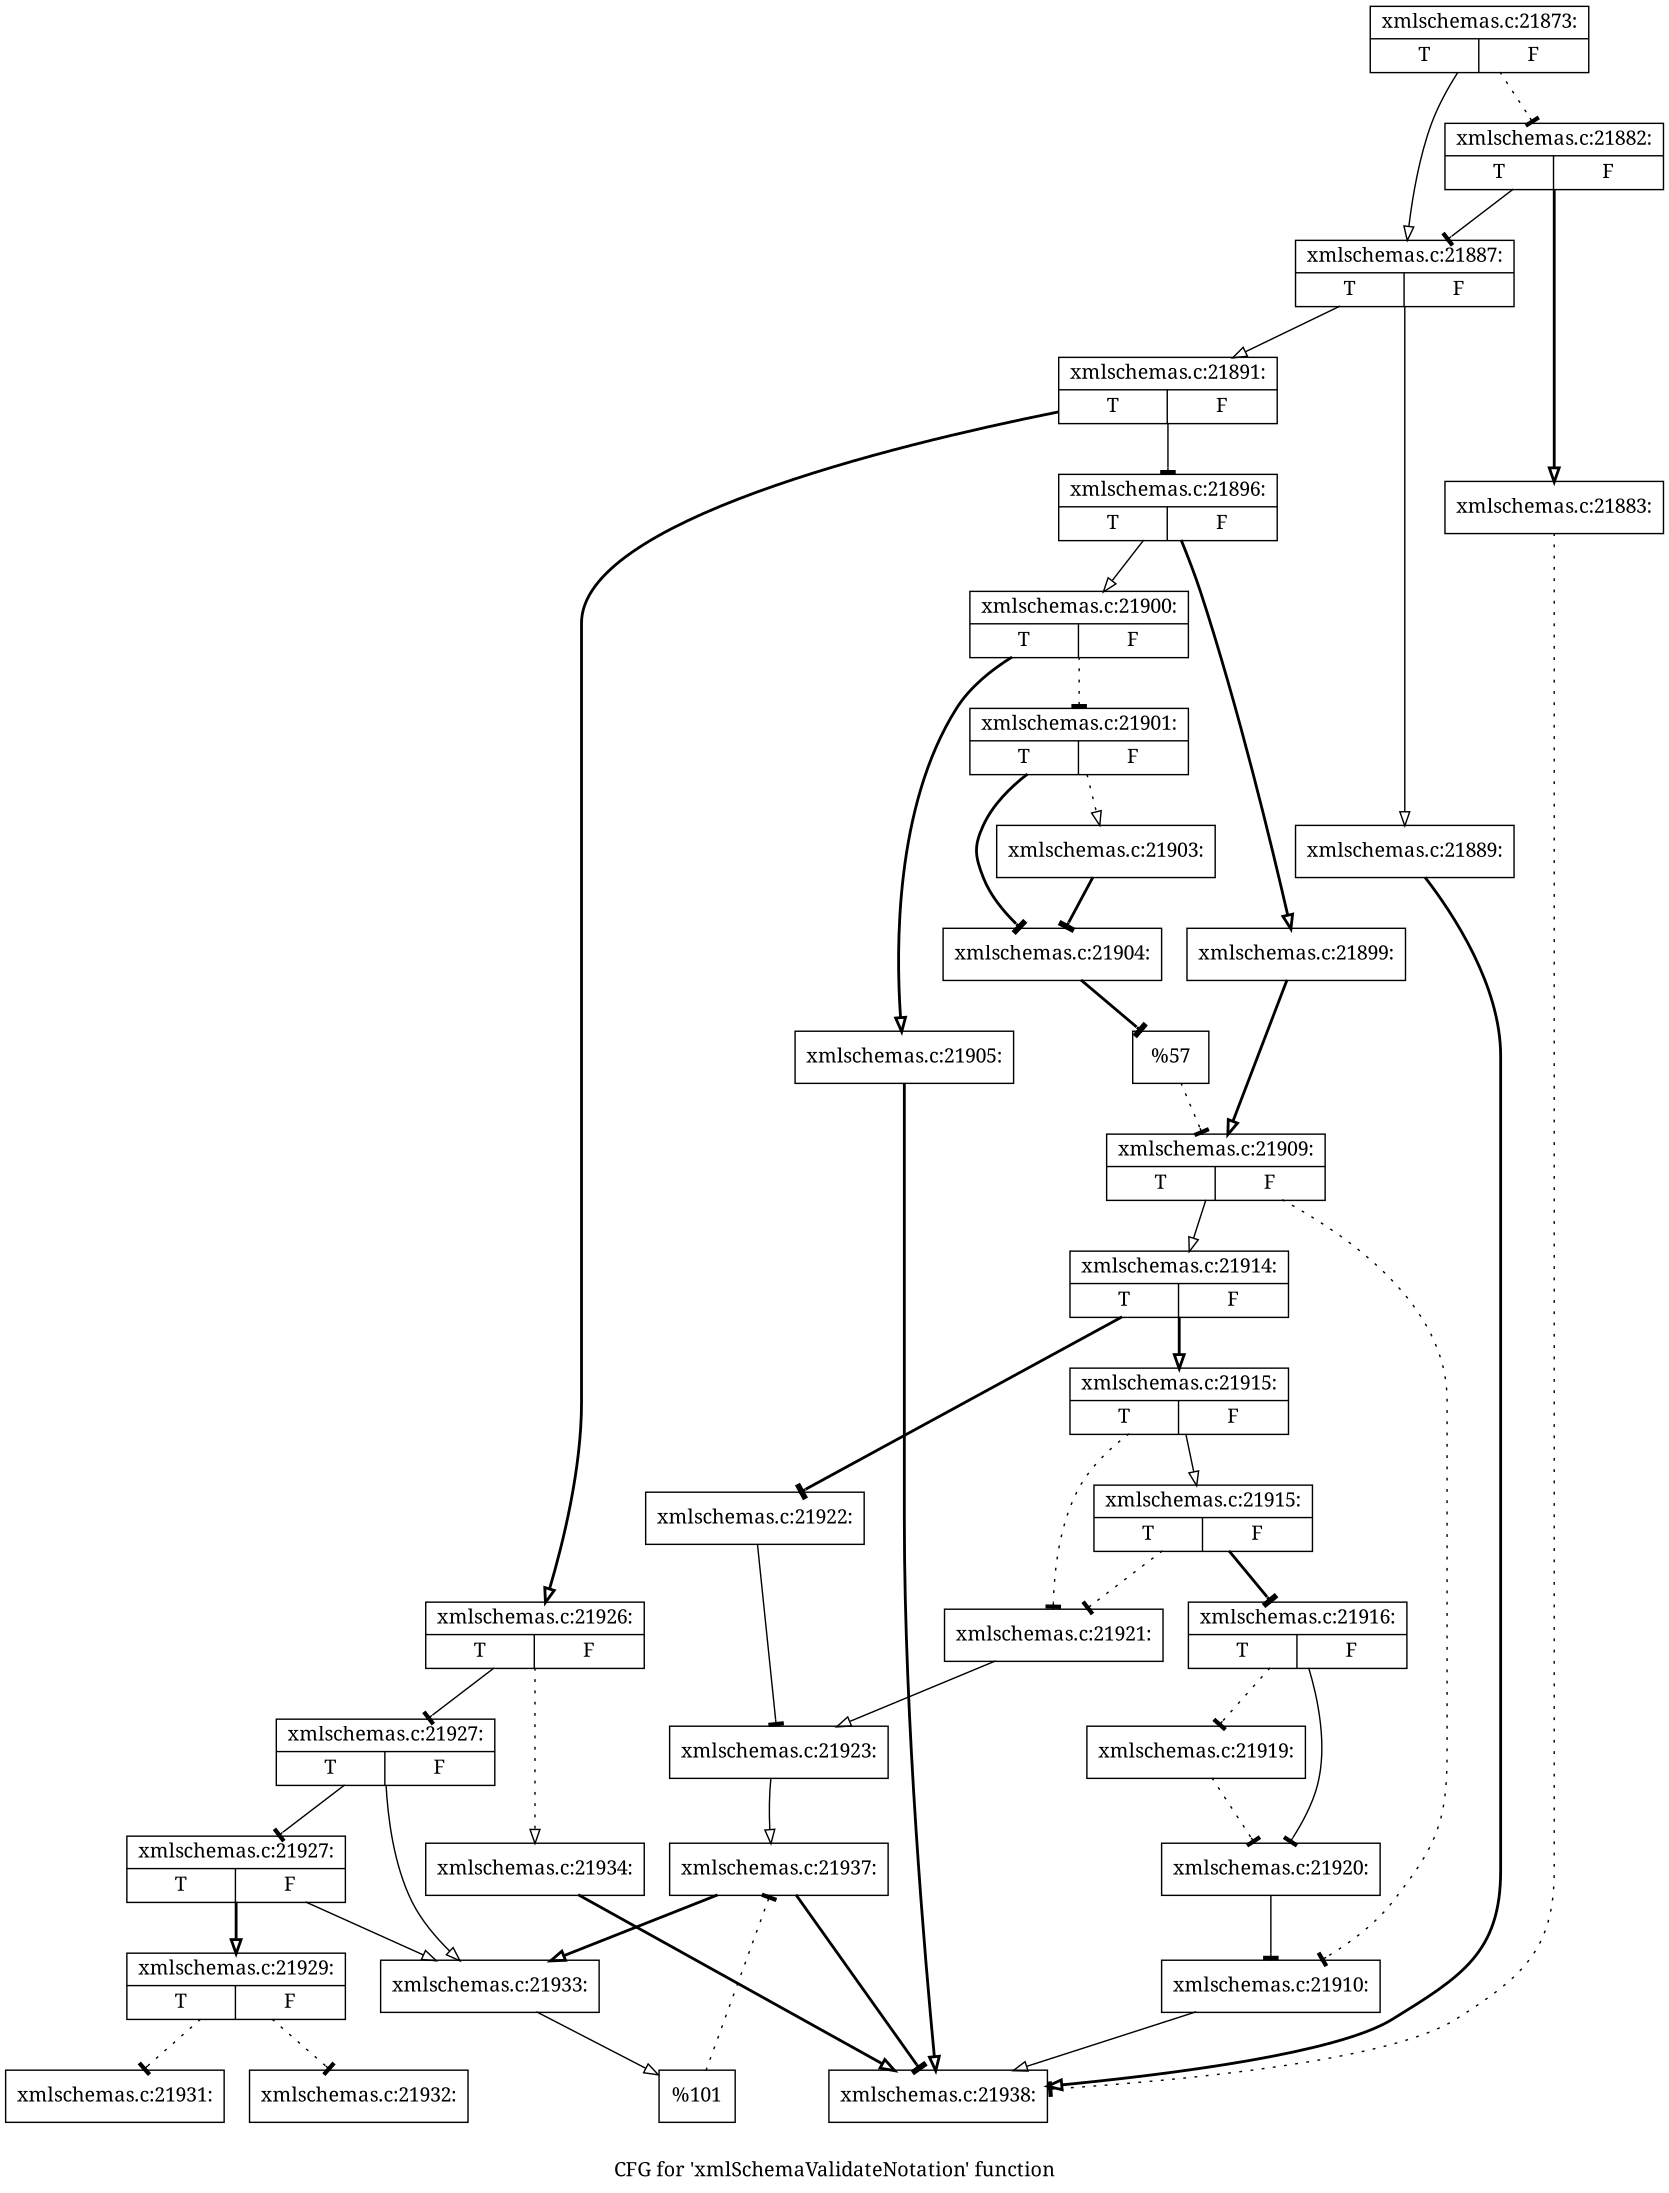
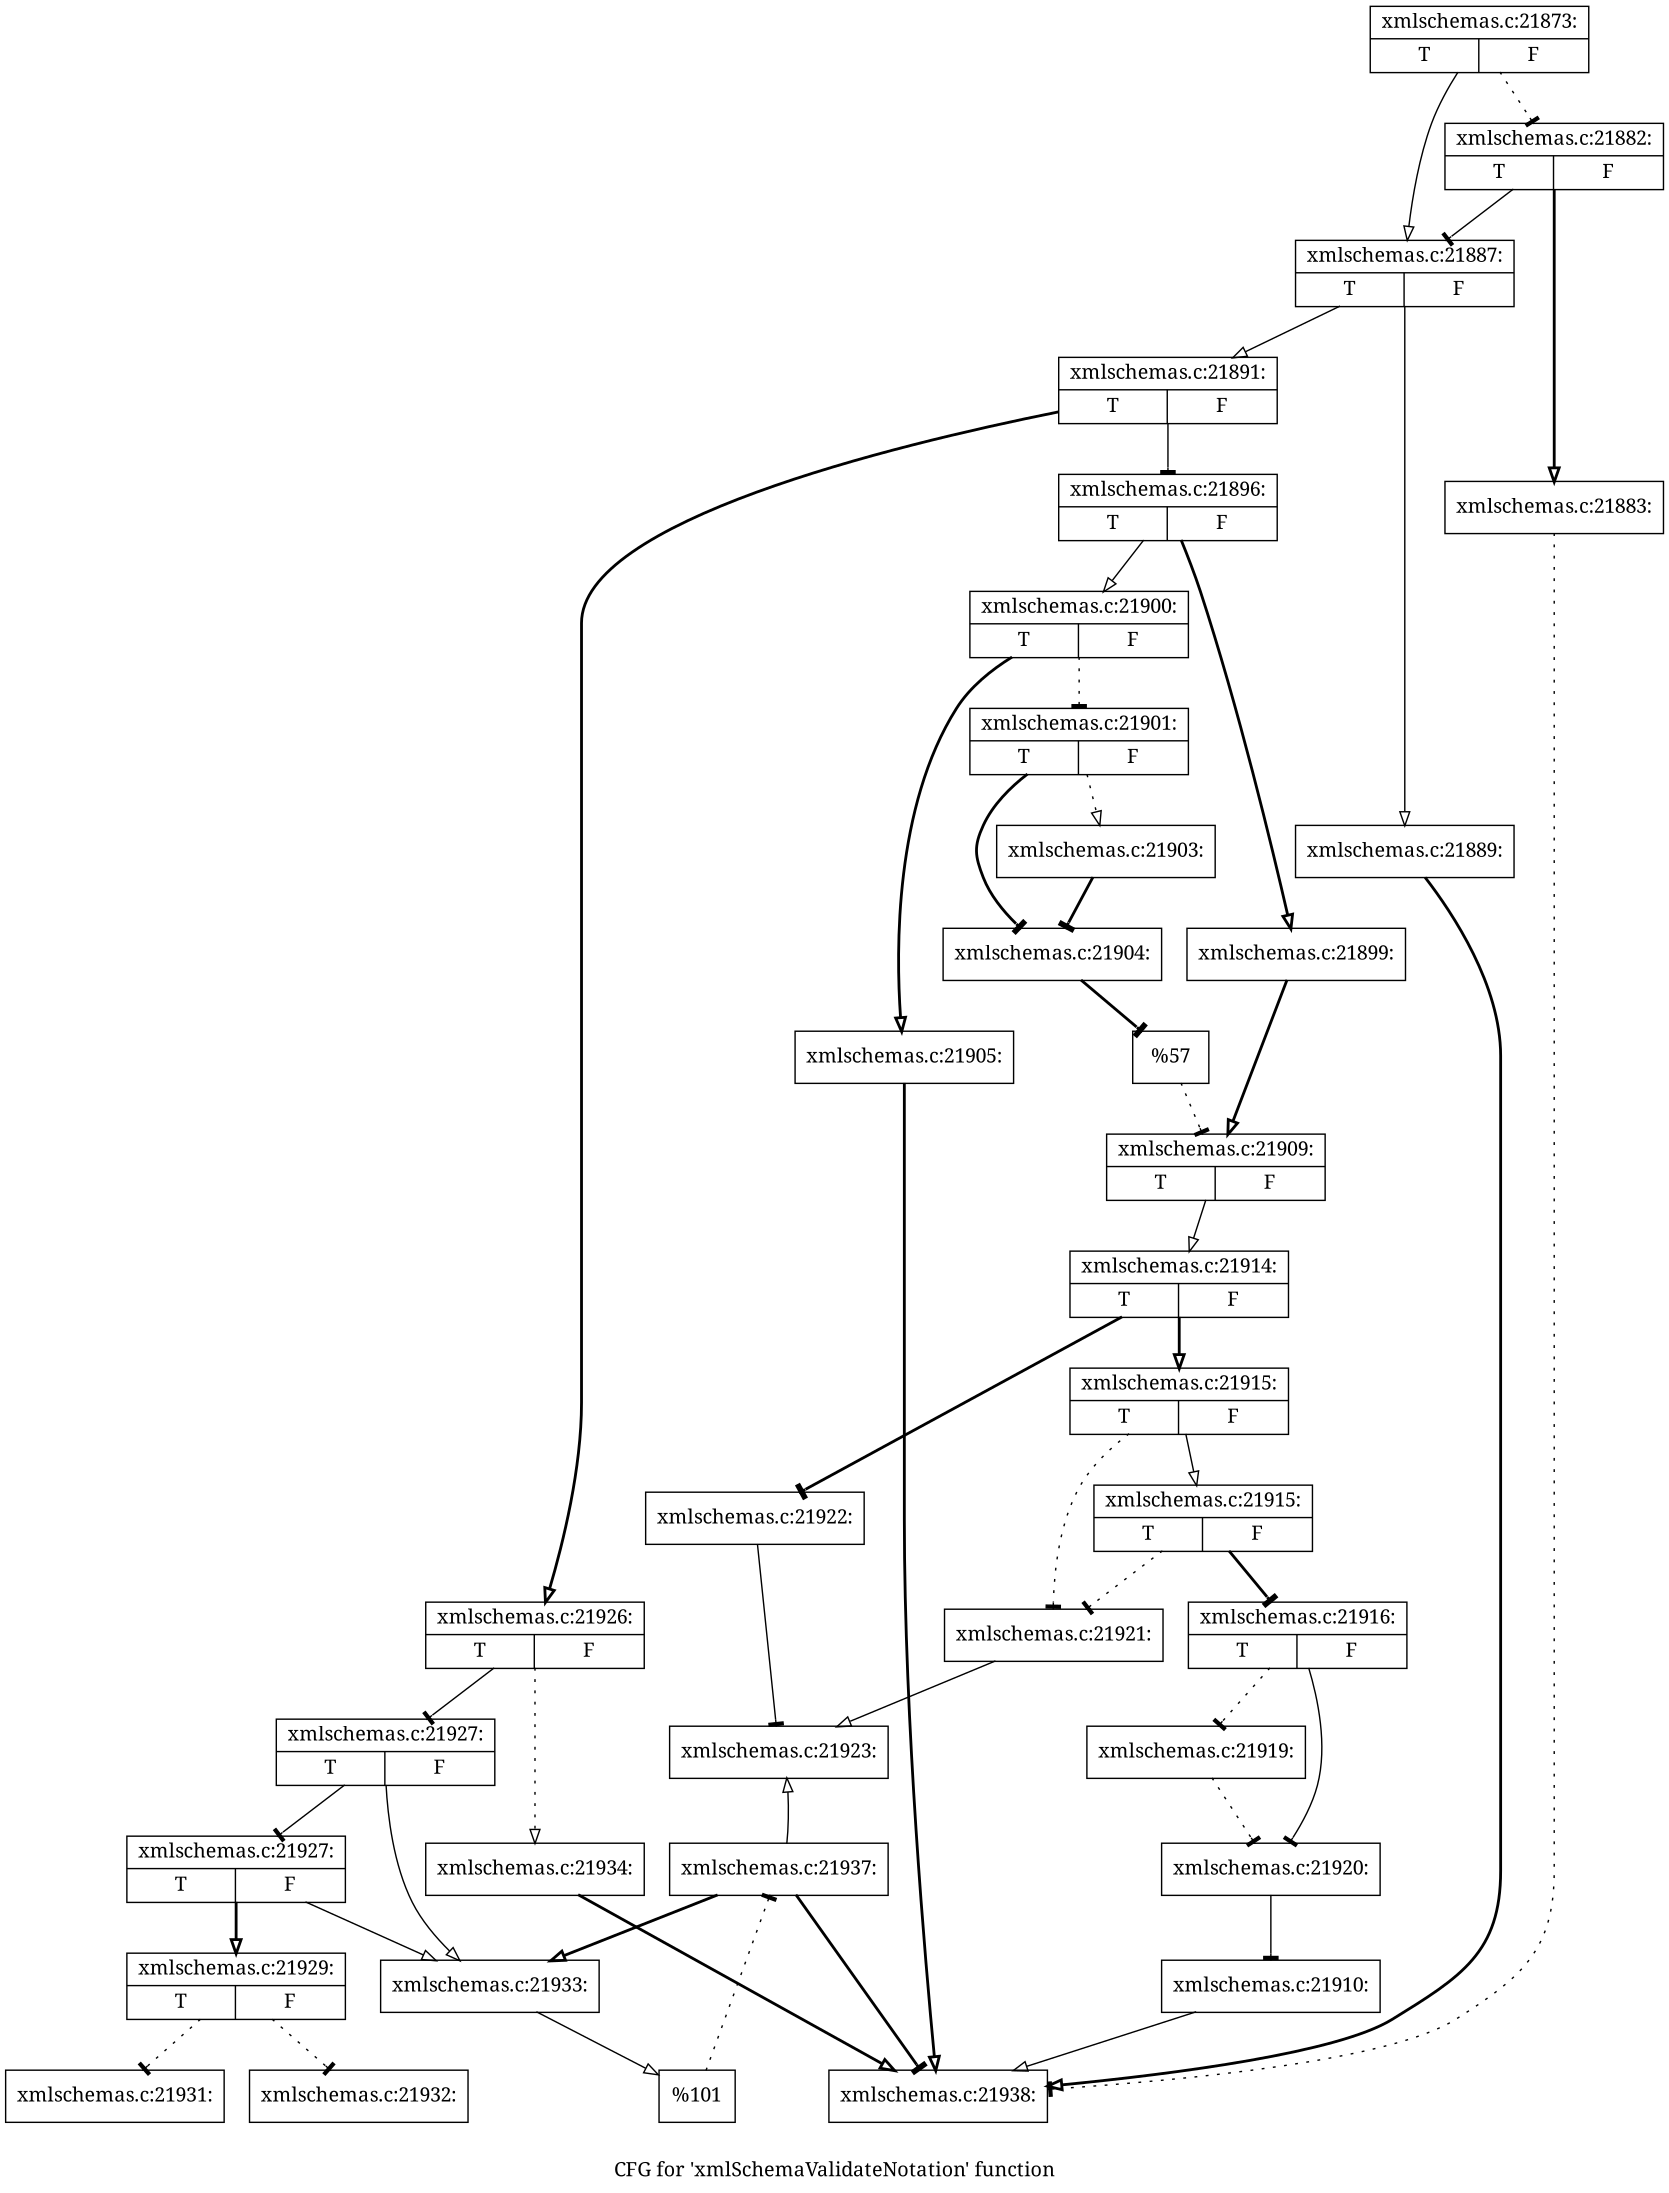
  digraph {
    fontname="Noto Serif"
    label="CFG for 'xmlSchemaValidateNotation' function"
    node [fontname="Noto Serif" shape=record]
    edge [arrowhead=tee fontname="Noto Serif" style=solid]
    n1 [label="{xmlschemas.c:21873:|{<s0>T|<s1>F}}"]
    n2 [label="{xmlschemas.c:21882:|{<s0>T|<s1>F}}"]
    n3 [label="{xmlschemas.c:21887:|{<s0>T|<s1>F}}"]
    n4 [label="{xmlschemas.c:21883:}"]
    n5 [label="{xmlschemas.c:21889:}"]
    n6 [label="{xmlschemas.c:21891:|{<s0>T|<s1>F}}"]
    n7 [label="{xmlschemas.c:21938:}"]
    n8 [label="{xmlschemas.c:21896:|{<s0>T|<s1>F}}"]
    n9 [label="{xmlschemas.c:21926:|{<s0>T|<s1>F}}"]
    n10 [label="{xmlschemas.c:21899:}"]
    n11 [label="{xmlschemas.c:21900:|{<s0>T|<s1>F}}"]
    n12 [label="{xmlschemas.c:21927:|{<s0>T|<s1>F}}"]
    n13 [label="{xmlschemas.c:21934:}"]
    n14 [label="{xmlschemas.c:21909:|{<s0>T|<s1>F}}"]
    n15 [label="{xmlschemas.c:21901:|{<s0>T|<s1>F}}"]
    n16 [label="{xmlschemas.c:21905:}"]
    n17 [label="{xmlschemas.c:21927:|{<s0>T|<s1>F}}"]
    n18 [label="{xmlschemas.c:21933:}"]
    n19 [label="{xmlschemas.c:21910:}"]
    n20 [label="{xmlschemas.c:21914:|{<s0>T|<s1>F}}"]
    n21 [label="{xmlschemas.c:21903:}"]
    n22 [label="{xmlschemas.c:21904:}"]
    n23 [label="{xmlschemas.c:21915:|{<s0>T|<s1>F}}"]
    n24 [label="{xmlschemas.c:21922:}"]
    n25 [label="{%57}"]
    n26 [label="{xmlschemas.c:21915:|{<s0>T|<s1>F}}"]
    n27 [label="{xmlschemas.c:21921:}"]
    n28 [label="{xmlschemas.c:21923:}"]
    n29 [label="{xmlschemas.c:21916:|{<s0>T|<s1>F}}"]
    n30 [label="{xmlschemas.c:21937:}"]
    n31 [label="{xmlschemas.c:21919:}"]
    n32 [label="{xmlschemas.c:21920:}"]
    n33 [label="{xmlschemas.c:21929:|{<s0>T|<s1>F}}"]
    n34 [label="{%101}"]
    n35 [label="{xmlschemas.c:21931:}"]
    n36 [label="{xmlschemas.c:21932:}"]
    n1 -> n2 [style=dotted]
    n1 -> n3 [arrowhead=onormal]
    n2 -> n3
    n2 -> n4 [arrowhead=onormal style=bold]
    n3 -> n5 [arrowhead=onormal]
    n3 -> n6 [arrowhead=onormal]
    n4 -> n7 [style=dotted]
    n5 -> n7 [arrowhead=onormal style=bold]
    n6 -> n8
    n6 -> n9 [arrowhead=onormal style=bold]
    n8 -> n10 [arrowhead=onormal style=bold]
    n8 -> n11 [arrowhead=onormal]
    n9 -> n12
    n9 -> n13 [arrowhead=onormal style=dotted]
    n10 -> n14 [arrowhead=onormal style=bold]
    n11 -> n15 [style=dotted]
    n11 -> n16 [arrowhead=onormal style=bold]
    n12 -> n17
    n12 -> n18 [arrowhead=onormal]
    n13 -> n7 [arrowhead=onormal style=bold]
-   n14 -> n19 [style=dotted]
    n14 -> n20 [arrowhead=onormal]
    n15 -> n21 [arrowhead=onormal style=dotted]
    n15 -> n22 [style=bold]
    n16 -> n7 [arrowhead=onormal style=bold]
    n17 -> n18 [arrowhead=onormal]
    n17 -> n33 [arrowhead=onormal style=bold]
    n18 -> n34 [arrowhead=onormal]
    n19 -> n7 [arrowhead=onormal]
    n20 -> n23 [arrowhead=onormal style=bold]
    n20 -> n24 [style=bold]
    n21 -> n22 [style=bold]
    n22 -> n25 [style=bold]
    n23 -> n26 [arrowhead=onormal]
    n23 -> n27 [style=dotted]
    n24 -> n28
    n25 -> n14 [style=dotted]
    n26 -> n27 [style=dotted]
    n26 -> n29 [style=bold]
    n27 -> n28 [arrowhead=onormal]
-   n28 -> n30 [arrowhead=onormal]
+   n30 -> n28 [arrowhead=onormal]
    n29 -> n31 [style=dotted]
    n29 -> n32
    n30 -> n7 [style=bold]
    n30 -> n18 [arrowhead=onormal style=bold]
    n31 -> n32 [style=dotted]
    n32 -> n19
    n33 -> n35 [style=dotted]
    n33 -> n36 [style=dotted]
    n34 -> n30 [style=dotted]
  }
